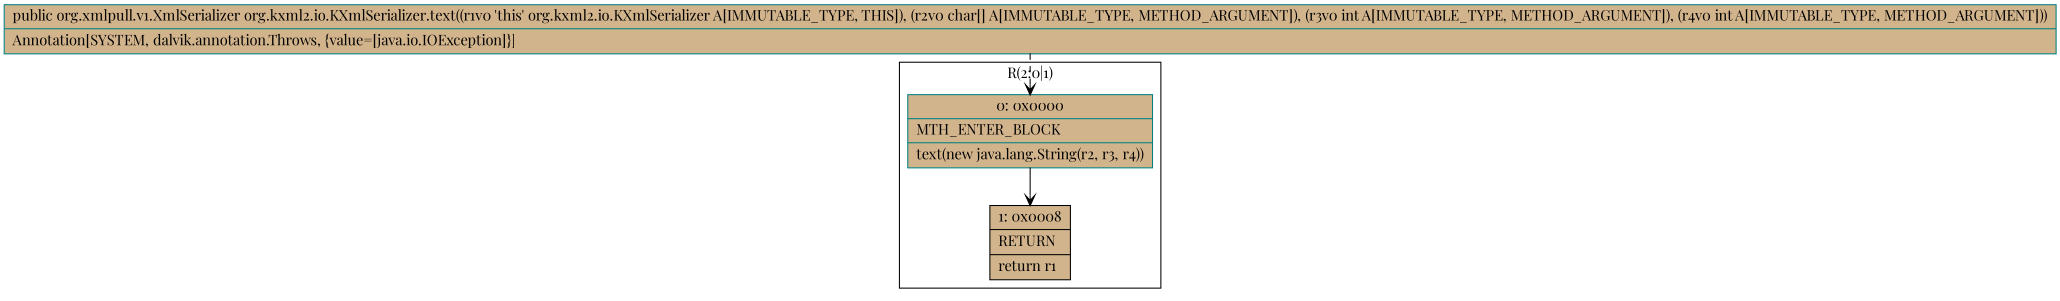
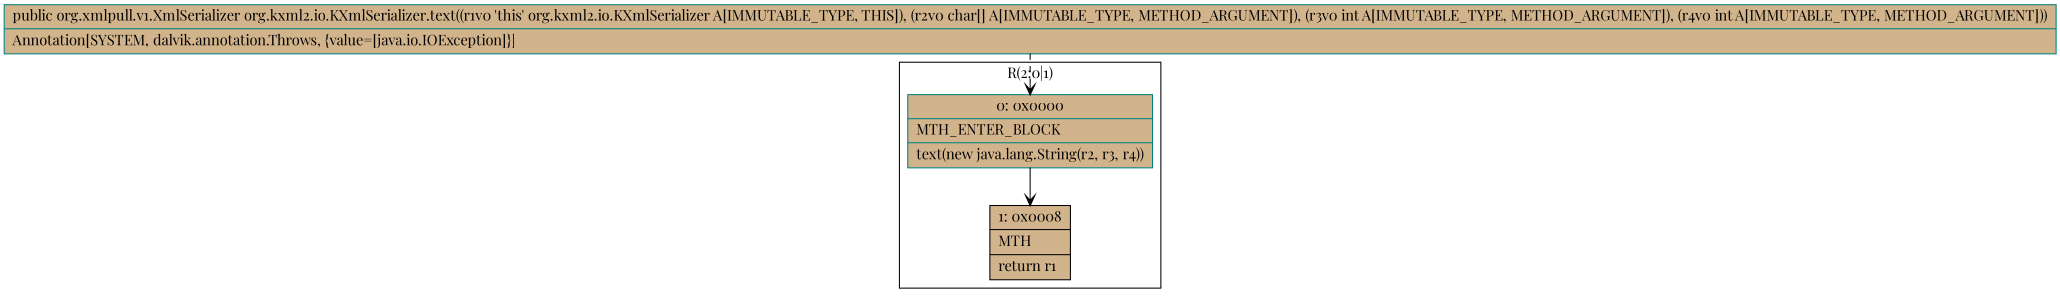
  digraph {
    fontname="Playfair Display"
    node [color=teal shape=record style=filled fillcolor=tan fontname="Playfair Display"]
    edge [arrowhead=vee fontname="Playfair Display"]
    n1 [label="{0\:\ 0x0000|MTH_ENTER_BLOCK\l|text(new java.lang.String(r2, r3, r4))\l}"]
-   n2 [color=black label="{1\:\ 0x0008|RETURN\l|return r1\l}"]
+   n2 [color=black label="{1\:\ 0x0008|MTH\l|return r1\l}"]
    n3 [label="{public org.xmlpull.v1.XmlSerializer org.kxml2.io.KXmlSerializer.text((r1v0 'this' org.kxml2.io.KXmlSerializer A[IMMUTABLE_TYPE, THIS]), (r2v0 char[] A[IMMUTABLE_TYPE, METHOD_ARGUMENT]), (r3v0 int A[IMMUTABLE_TYPE, METHOD_ARGUMENT]), (r4v0 int A[IMMUTABLE_TYPE, METHOD_ARGUMENT]))  | Annotation[SYSTEM, dalvik.annotation.Throws, \{value=[java.io.IOException]\}]\l}"]
    subgraph cluster_1 {
      label="R(2:0|1)"
      n1
      n2
    }
    n1 -> n2 [style=solid]
    n3 -> n1 [style=dashed]
  }
